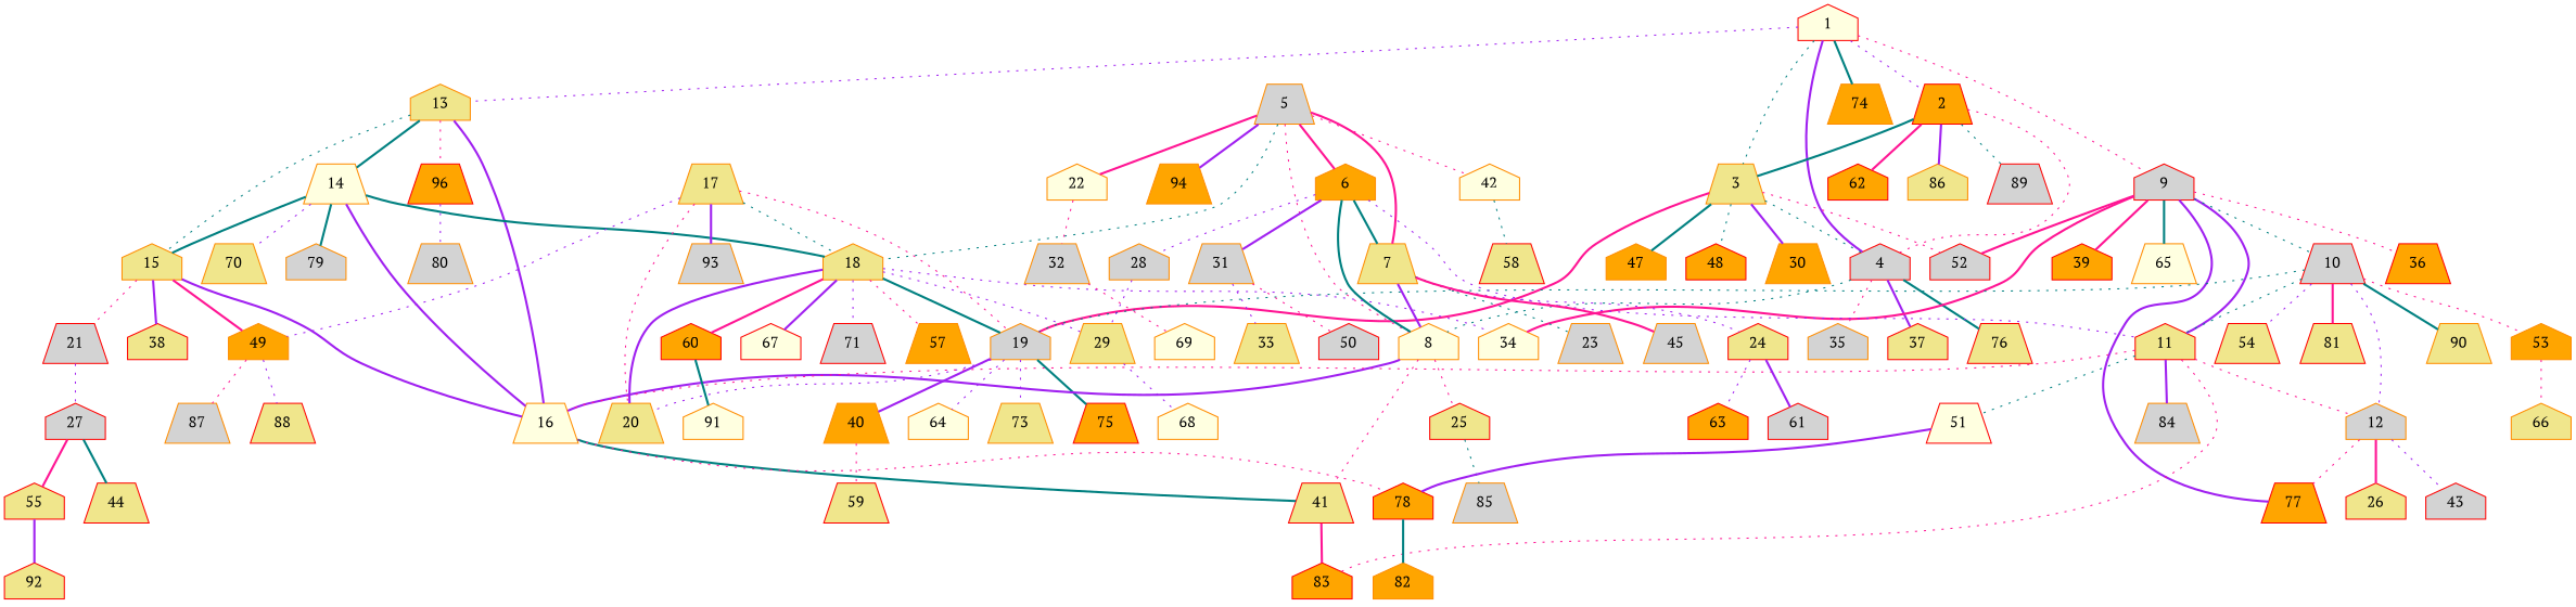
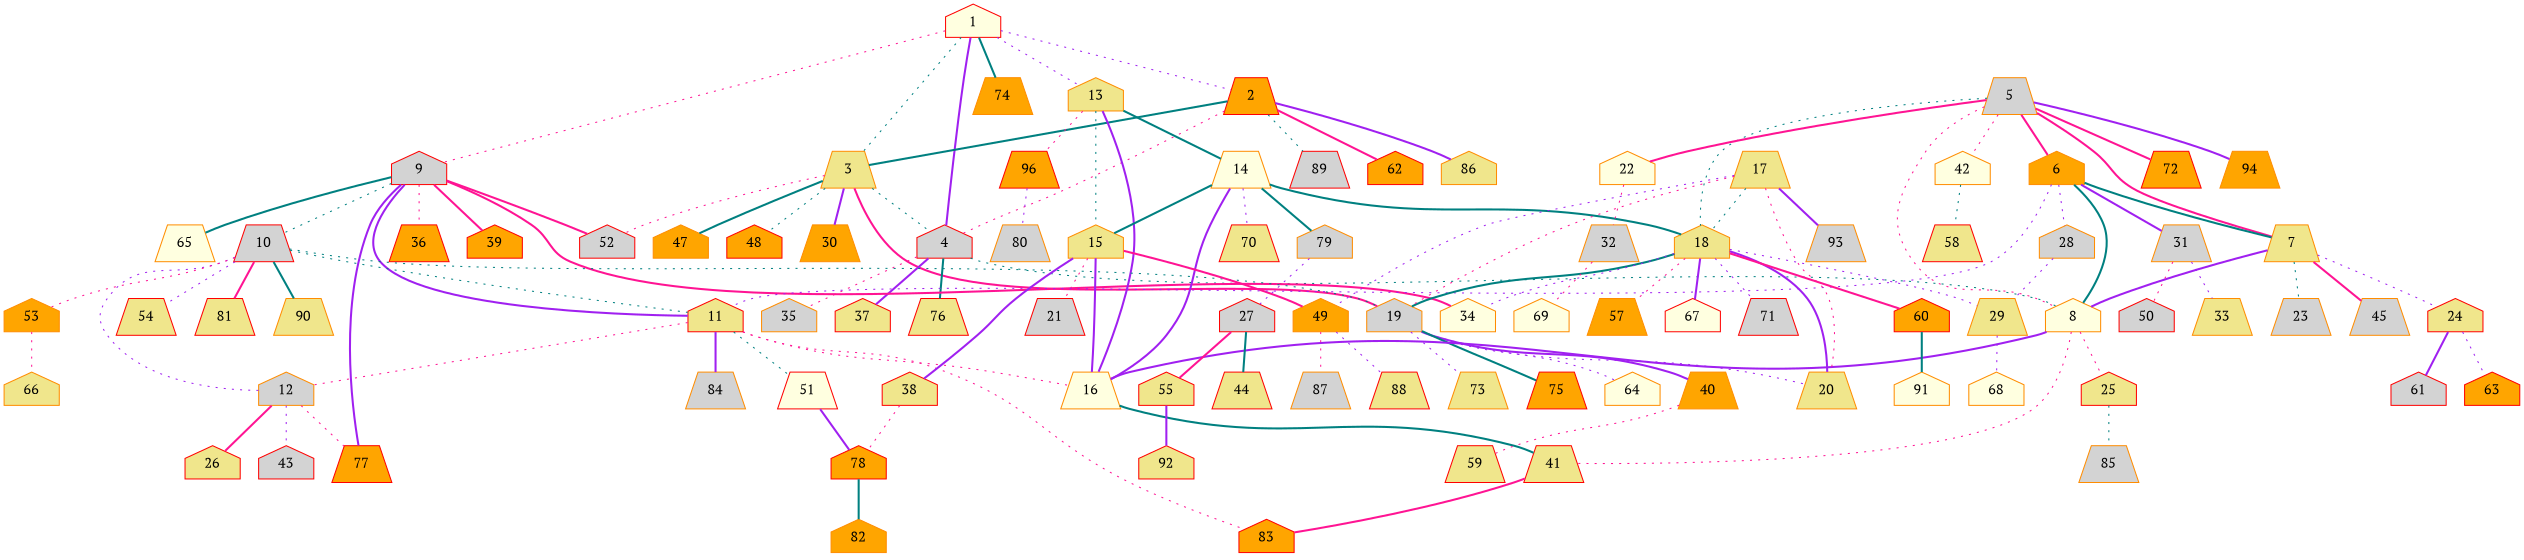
  graph {
    fontname="PT Serif"
    node [color=darkorange fillcolor=khaki fontname="PT Serif" shape=house style=filled]
    edge [color=purple fontname="PT Serif" style=dotted]
    1 [color=red fillcolor=lightyellow]
    2 [color=red fillcolor=orange shape=trapezium]
    3 [shape=trapezium]
    4 [color=red fillcolor=lightgrey]
    9 [color=red fillcolor=lightgrey]
    13
    74 [fillcolor=orange shape=trapezium]
    62 [color=red fillcolor=orange]
    86
    89 [color=red fillcolor=lightgrey shape=trapezium]
    19 [fillcolor=lightgrey]
    30 [fillcolor=orange shape=trapezium]
    47 [fillcolor=orange]
    48 [color=red fillcolor=orange]
    52 [color=red fillcolor=lightgrey]
    8 [fillcolor=lightyellow]
    35 [fillcolor=lightgrey]
    37 [color=red]
    76 [color=red shape=trapezium]
    11 [color=red]
    10 [color=red fillcolor=lightgrey shape=trapezium]
    34 [fillcolor=lightyellow]
    36 [color=red fillcolor=orange shape=trapezium]
    39 [color=red fillcolor=orange]
    65 [fillcolor=lightyellow shape=trapezium]
    77 [color=red fillcolor=orange shape=trapezium]
    16 [fillcolor=lightyellow shape=trapezium]
    14 [fillcolor=lightyellow shape=trapezium]
    15
    n30 [color=red fillcolor=orange label=96 shape=trapezium]
    20 [shape=trapezium]
    40 [fillcolor=orange shape=trapezium]
    64 [fillcolor=lightyellow]
    73 [shape=trapezium]
    75 [color=red fillcolor=orange shape=trapezium]
    25 [color=red]
    41 [color=red shape=trapezium]
    5 [fillcolor=lightgrey shape=trapezium]
    6 [fillcolor=orange]
    7 [shape=trapezium]
    18
    22 [fillcolor=lightyellow]
    42 [fillcolor=lightyellow]
+   72 [color=red fillcolor=orange shape=trapezium]
    94 [fillcolor=orange shape=trapezium]
    28 [fillcolor=lightgrey]
    31 [fillcolor=lightgrey shape=trapezium]
    23 [fillcolor=lightgrey shape=trapezium]
    24 [color=red]
    45 [fillcolor=lightgrey shape=trapezium]
    29 [shape=trapezium]
    57 [fillcolor=orange shape=trapezium]
    60 [color=red fillcolor=orange]
    67 [color=red fillcolor=lightyellow]
    71 [color=red fillcolor=lightgrey shape=trapezium]
    32 [fillcolor=lightgrey shape=trapezium]
    58 [color=red shape=trapezium]
    12 [fillcolor=lightgrey]
    51 [color=red fillcolor=lightyellow shape=trapezium]
    83 [color=red fillcolor=orange]
    84 [fillcolor=lightgrey shape=trapezium]
    33 [shape=trapezium]
    50 [color=red fillcolor=lightgrey]
    61 [color=red fillcolor=lightgrey]
    63 [color=red fillcolor=orange]
    78 [color=red fillcolor=orange]
    85 [fillcolor=lightgrey shape=trapezium]
    53 [fillcolor=orange]
    54 [color=red shape=trapezium]
    81 [color=red shape=trapezium]
    90 [shape=trapezium]
    26 [color=red]
    43 [color=red fillcolor=lightgrey]
    66
-   70 [shape=trapezium]
+   70 [color=red shape=trapezium]
    79 [fillcolor=lightgrey]
    21 [color=red fillcolor=lightgrey shape=trapezium]
    38 [color=red]
    49 [fillcolor=orange]
    80 [fillcolor=lightgrey shape=trapezium]
    27 [color=red fillcolor=lightgrey]
    87 [fillcolor=lightgrey shape=trapezium]
    88 [color=red shape=trapezium]
    82 [fillcolor=orange]
    17 [shape=trapezium]
    93 [fillcolor=lightgrey shape=trapezium]
    68 [fillcolor=lightyellow]
    91 [fillcolor=lightyellow]
    59 [color=red shape=trapezium]
    44 [color=red shape=trapezium]
    55 [color=red]
    69 [fillcolor=lightyellow]
    92 [color=red]
    1 -- 2
    1 -- 3 [color=teal]
    1 -- 4 [style=bold]
    1 -- 9 [color=deeppink]
    1 -- 13
    1 -- 74 [color=teal style=bold]
    2 -- 3 [color=teal style=bold]
    2 -- 4 [color=deeppink]
    2 -- 62 [color=deeppink style=bold]
    2 -- 86 [style=bold]
    2 -- 89 [color=teal]
    3 -- 4 [color=teal]
    3 -- 19 [color=deeppink style=bold]
    3 -- 30 [style=bold]
    3 -- 47 [color=teal style=bold]
    3 -- 48 [color=teal]
    3 -- 52 [color=deeppink]
    4 -- 8 [color=teal]
    4 -- 35 [color=deeppink]
    4 -- 37 [style=bold]
    4 -- 76 [color=teal style=bold]
    9 -- 52 [color=deeppink style=bold]
    9 -- 11 [style=bold]
    9 -- 10 [color=teal]
    9 -- 34 [color=deeppink style=bold]
    9 -- 36 [color=deeppink]
    9 -- 39 [color=deeppink style=bold]
    9 -- 65 [color=teal style=bold]
    9 -- 77 [style=bold]
    13 -- 16 [style=bold]
    13 -- 14 [color=teal style=bold]
    13 -- 15 [color=teal]
    13 -- n30 [color=deeppink]
    19 -- 20
    19 -- 40 [style=bold]
    19 -- 64
    19 -- 73
    19 -- 75 [color=teal style=bold]
    8 -- 16 [style=bold]
    8 -- 25 [color=deeppink]
    8 -- 41 [color=deeppink]
    11 -- 16 [color=deeppink]
    11 -- 12 [color=deeppink]
    11 -- 51 [color=teal]
    11 -- 83 [color=deeppink]
    11 -- 84 [style=bold]
    10 -- 19 [color=teal]
    10 -- 11 [color=teal]
    10 -- 12
    10 -- 53 [color=deeppink]
    10 -- 54
    10 -- 81 [color=deeppink style=bold]
    10 -- 90 [color=teal style=bold]
    16 -- 41 [color=teal style=bold]
-   16 -- 78 [color=deeppink]
+   38 -- 78 [color=deeppink]
    14 -- 16 [style=bold]
    14 -- 15 [color=teal style=bold]
    14 -- 18 [color=teal style=bold]
    14 -- 70
    14 -- 79 [color=teal style=bold]
    15 -- 16 [style=bold]
    15 -- 21 [color=deeppink]
    15 -- 38 [style=bold]
    15 -- 49 [color=deeppink style=bold]
    n30 -- 80
    40 -- 59 [color=deeppink]
    25 -- 85 [color=teal]
    41 -- 83 [color=deeppink style=bold]
    5 -- 8 [color=deeppink]
    5 -- 6 [color=deeppink style=bold]
    5 -- 7 [color=deeppink style=bold]
    5 -- 18 [color=teal]
    5 -- 22 [color=deeppink style=bold]
    5 -- 42 [color=deeppink]
+   5 -- 72 [color=deeppink style=bold]
    5 -- 94 [style=bold]
    6 -- 8 [color=teal style=bold]
    6 -- 11
    6 -- 7 [color=teal style=bold]
    6 -- 28
    6 -- 31 [style=bold]
    7 -- 8 [style=bold]
    7 -- 23 [color=teal]
    7 -- 24
    7 -- 45 [color=deeppink style=bold]
    18 -- 19 [color=teal style=bold]
    18 -- 34
    18 -- 20 [style=bold]
    18 -- 29
    18 -- 57 [color=deeppink]
    18 -- 60 [color=deeppink style=bold]
    18 -- 67 [style=bold]
    18 -- 71
    22 -- 32 [color=deeppink]
    42 -- 58 [color=teal]
    28 -- 29
    31 -- 33
    31 -- 50 [color=deeppink]
    24 -- 61 [style=bold]
    24 -- 63
    29 -- 68
    60 -- 91 [color=teal style=bold]
    32 -- 69 [color=deeppink]
    12 -- 77 [color=deeppink]
    12 -- 26 [color=deeppink style=bold]
    12 -- 43
    51 -- 78 [style=bold]
    78 -- 82 [color=teal style=bold]
    53 -- 66 [color=deeppink]
-   21 -- 27
+   79 -- 27
    49 -- 87 [color=deeppink]
    49 -- 88
    27 -- 44 [color=teal style=bold]
    27 -- 55 [color=deeppink style=bold]
    17 -- 19 [color=deeppink]
    17 -- 20 [color=deeppink]
    17 -- 18 [color=teal]
    17 -- 49
    17 -- 93 [style=bold]
    55 -- 92 [style=bold]
  }
